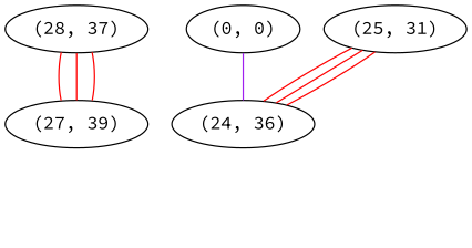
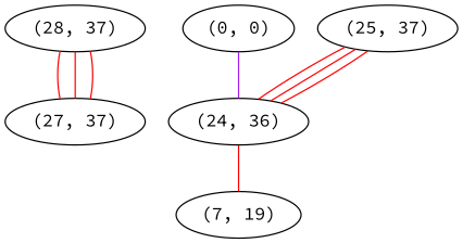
  graph {
    fontname="Source Code Pro"
    node [fontname="Source Code Pro"]
    edge [color=red fontname="Source Code Pro" weight=1]
    "(28, 37)"
-   "(27, 37)" [label="(27, 39)"]
+   "(27, 37)"
    "(0, 0)"
    "(24, 36)"
-   "(25, 37)" [label="(25, 31)"]
+   "(25, 37)"
+   "(7, 19)"
    "(28, 37)" -- "(27, 37)"
    "(28, 37)" -- "(27, 37)"
    "(28, 37)" -- "(27, 37)"
    "(0, 0)" -- "(24, 36)" [color=purple weight=4]
+   "(24, 36)" -- "(7, 19)"
    "(25, 37)" -- "(24, 36)"
    "(25, 37)" -- "(24, 36)"
    "(25, 37)" -- "(24, 36)"
  }
